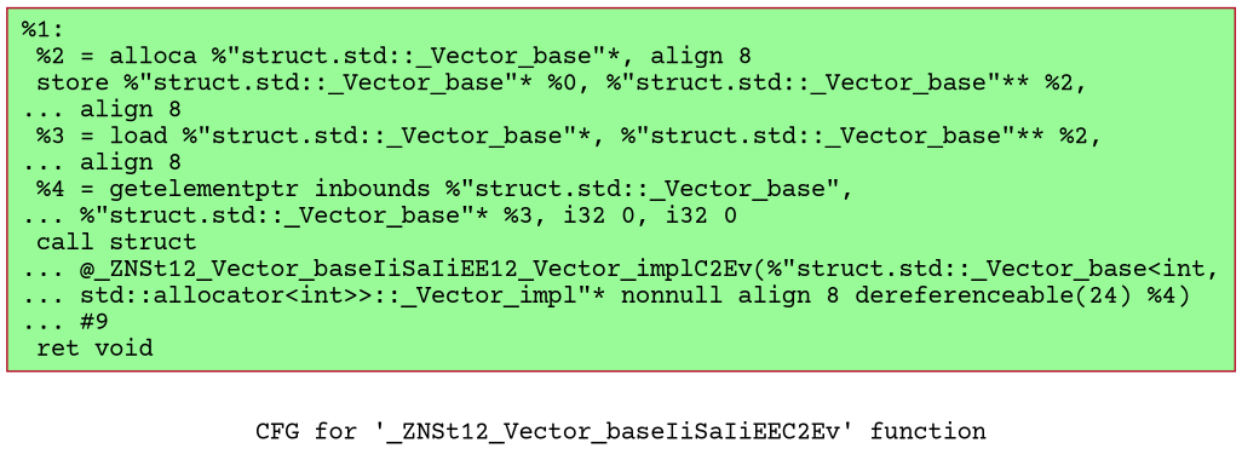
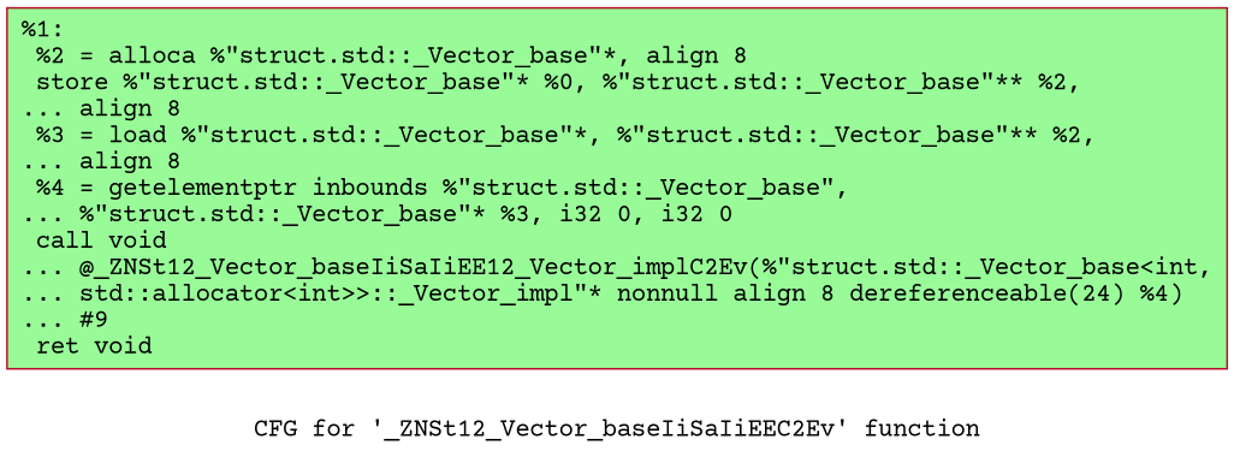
  digraph {
    label="CFG for '_ZNSt12_Vector_baseIiSaIiEEC2Ev' function"
    rankdir=LR
    fontname="Courier Prime"
-   n1 [color="#b70d28ff" fillcolor=palegreen label="{%1:\l  %2 = alloca %\"struct.std::_Vector_base\"*, align 8\l  store %\"struct.std::_Vector_base\"* %0, %\"struct.std::_Vector_base\"** %2,\l... align 8\l  %3 = load %\"struct.std::_Vector_base\"*, %\"struct.std::_Vector_base\"** %2,\l... align 8\l  %4 = getelementptr inbounds %\"struct.std::_Vector_base\",\l... %\"struct.std::_Vector_base\"* %3, i32 0, i32 0\l  call struct\l... @_ZNSt12_Vector_baseIiSaIiEE12_Vector_implC2Ev(%\"struct.std::_Vector_base\<int,\l... std::allocator\<int\>\>::_Vector_impl\"* nonnull align 8 dereferenceable(24) %4)\l... #9\l  ret void\l}" shape=record style=filled fontname="Courier Prime"]
+   n1 [color="#b70d28ff" fillcolor=palegreen label="{%1:\l  %2 = alloca %\"struct.std::_Vector_base\"*, align 8\l  store %\"struct.std::_Vector_base\"* %0, %\"struct.std::_Vector_base\"** %2,\l... align 8\l  %3 = load %\"struct.std::_Vector_base\"*, %\"struct.std::_Vector_base\"** %2,\l... align 8\l  %4 = getelementptr inbounds %\"struct.std::_Vector_base\",\l... %\"struct.std::_Vector_base\"* %3, i32 0, i32 0\l  call void\l... @_ZNSt12_Vector_baseIiSaIiEE12_Vector_implC2Ev(%\"struct.std::_Vector_base\<int,\l... std::allocator\<int\>\>::_Vector_impl\"* nonnull align 8 dereferenceable(24) %4)\l... #9\l  ret void\l}" shape=record style=filled fontname="Courier Prime"]
  }
